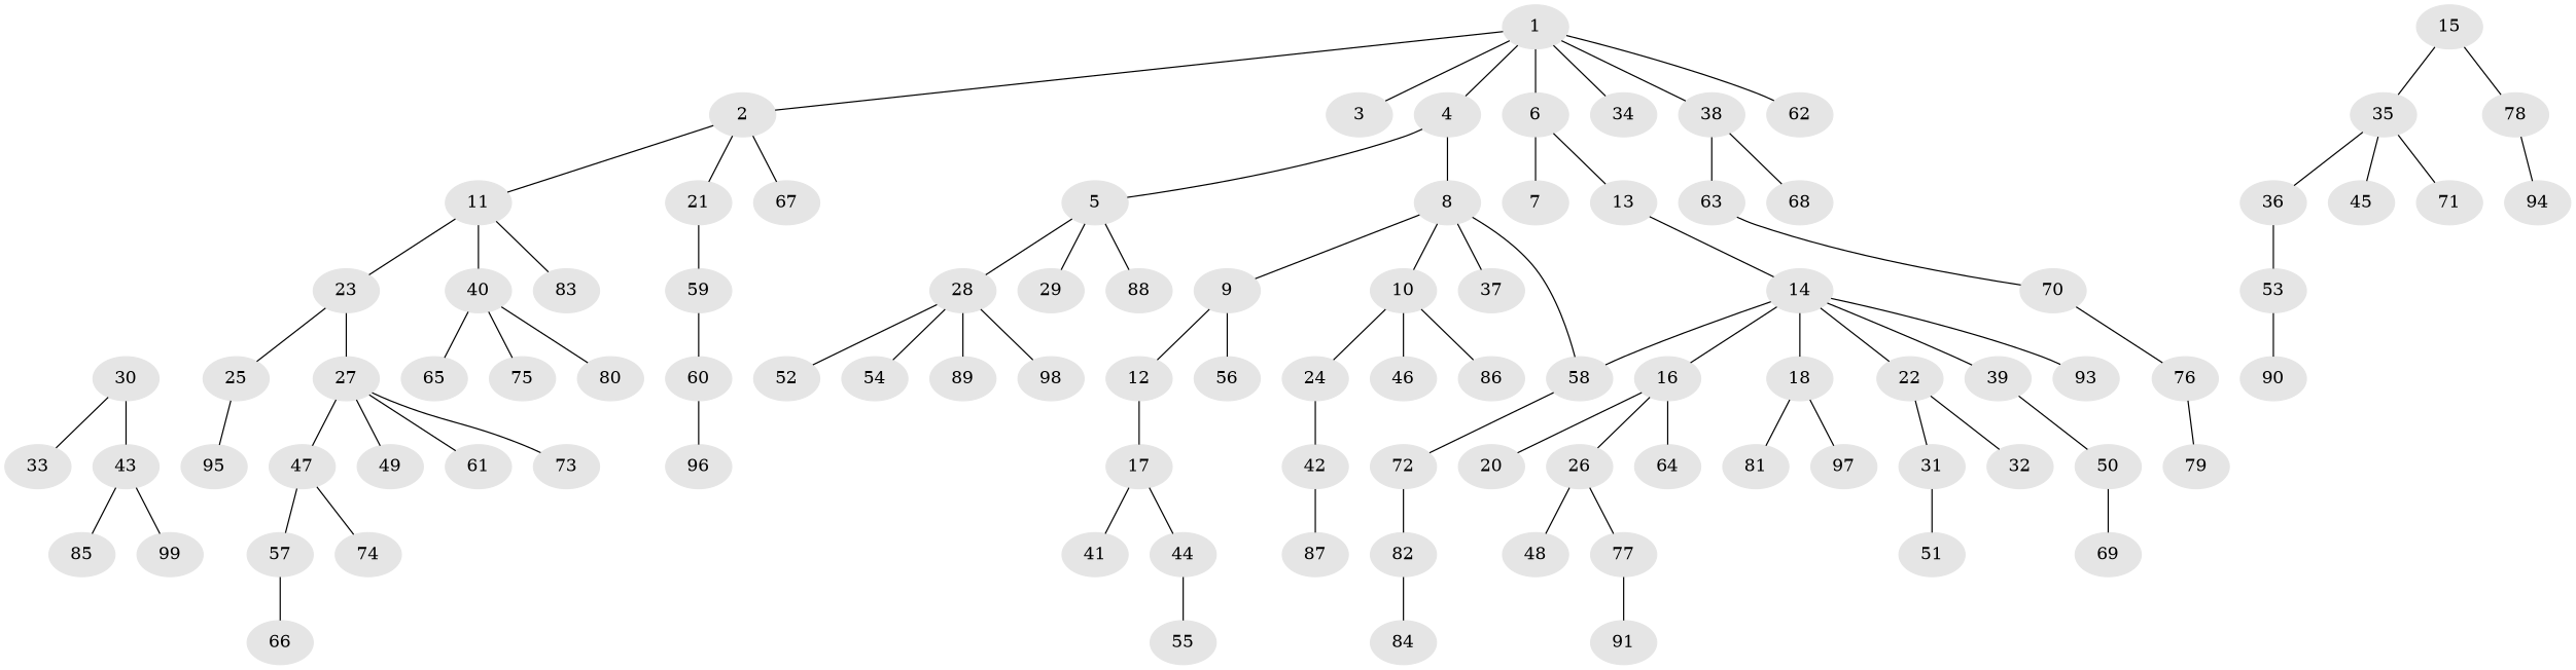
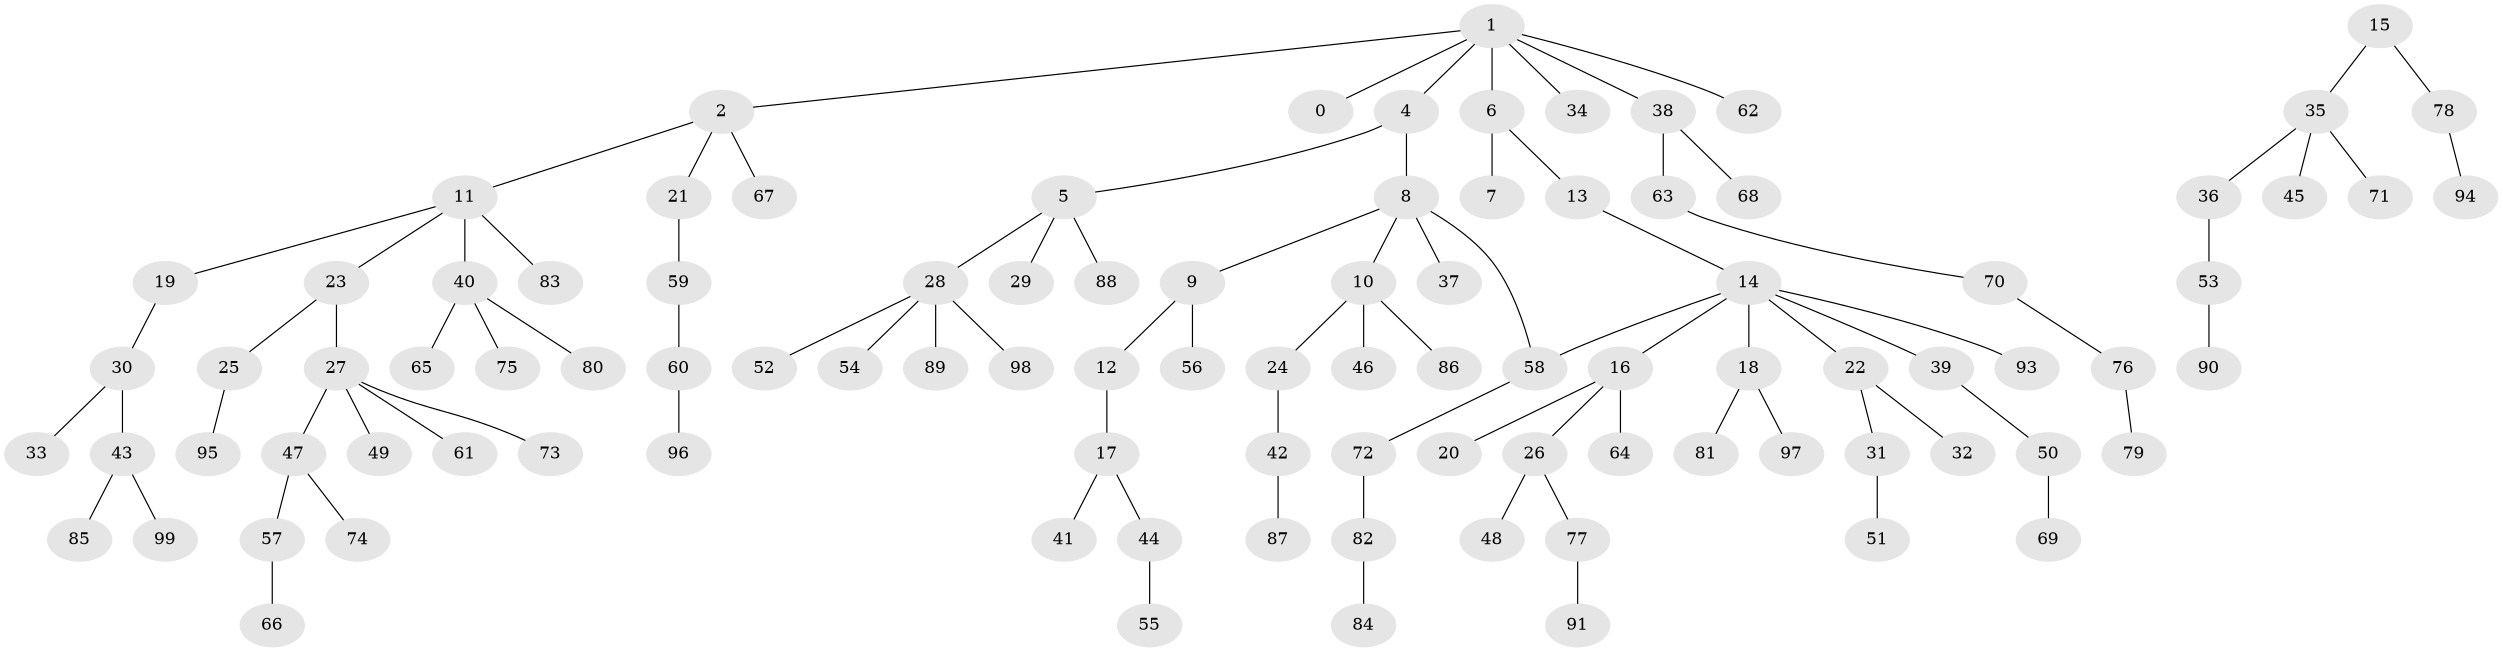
  graph {
    node [color=gray90 style=filled]
    1
    2
-   3
+   3 [label=0]
    4
    6
    34
    38
    62
    11
    21
    67
    5
    8
    7
    13
    63
    68
+   19
    23
    40
    83
    59
    28
    29
    88
    9
    10
    37
    58
    52
    54
    89
    98
    14
    12
    56
    24
    46
    86
    72
    17
    42
    30
    25
    27
    65
    75
    80
    41
    44
    16
    18
    22
    39
    93
    15
    35
    78
    20
    26
    64
    81
    97
    31
    32
    50
    36
    45
    71
    94
    48
    77
    55
    33
    43
    60
    51
    95
    47
    49
    61
    73
    87
    91
    57
    74
    85
    n88 [label=99]
    53
    90
    70
    69
    66
    82
    96
    76
    79
    84
    1 -- 2
    1 -- 3
    1 -- 4
    1 -- 6
    1 -- 34
    1 -- 38
    1 -- 62
    2 -- 11
    2 -- 21
    2 -- 67
    4 -- 5
    4 -- 8
    6 -- 7
    6 -- 13
    38 -- 63
    38 -- 68
+   11 -- 19
    11 -- 23
    11 -- 40
    11 -- 83
    21 -- 59
    5 -- 28
    5 -- 29
    5 -- 88
    8 -- 9
    8 -- 10
    8 -- 37
    8 -- 58
    13 -- 14
    63 -- 70
+   19 -- 30
    23 -- 25
    23 -- 27
    40 -- 65
    40 -- 75
    40 -- 80
    59 -- 60
    28 -- 52
    28 -- 54
    28 -- 89
    28 -- 98
    9 -- 12
    9 -- 56
    10 -- 24
    10 -- 46
    10 -- 86
    58 -- 72
    14 -- 58
    14 -- 16
    14 -- 18
    14 -- 22
    14 -- 39
    14 -- 93
    12 -- 17
    24 -- 42
    72 -- 82
    17 -- 41
    17 -- 44
    42 -- 87
    30 -- 33
    30 -- 43
    25 -- 95
    27 -- 47
    27 -- 49
    27 -- 61
    27 -- 73
    44 -- 55
    16 -- 20
    16 -- 26
    16 -- 64
    18 -- 81
    18 -- 97
    22 -- 31
    22 -- 32
    39 -- 50
    15 -- 35
    15 -- 78
    35 -- 36
    35 -- 45
    35 -- 71
    78 -- 94
    26 -- 48
    26 -- 77
    31 -- 51
    50 -- 69
    36 -- 53
    77 -- 91
    43 -- 85
    43 -- n88
    60 -- 96
    47 -- 57
    47 -- 74
    57 -- 66
    53 -- 90
    70 -- 76
    82 -- 84
    76 -- 79
  }
